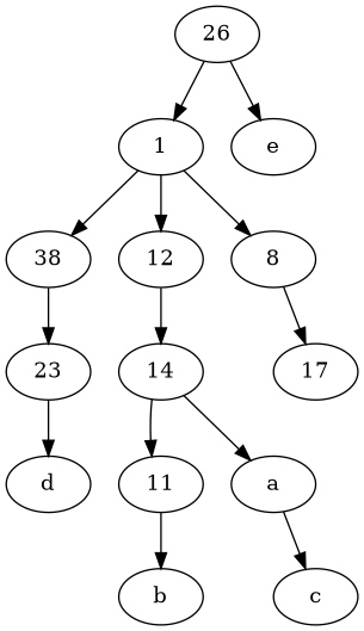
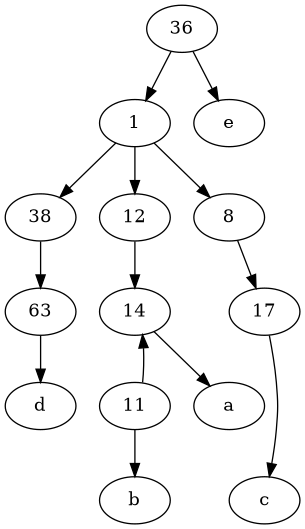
  digraph {
-   26
+   26 [label=36]
    1
    e
    38
    n5 [label=12]
    n6 [label=8]
-   23
+   23 [label=63]
    d
    14
    17
    11
    a
    b
    c
    26 -> 1
    26 -> e
    1 -> 38
    1 -> n5
    1 -> n6
    38 -> 23
    n5 -> 14
    n6 -> 17
    23 -> d
-   14 -> 11
+   11 -> 14
    14 -> a
-   a -> c
+   17 -> c
    11 -> b
  }
